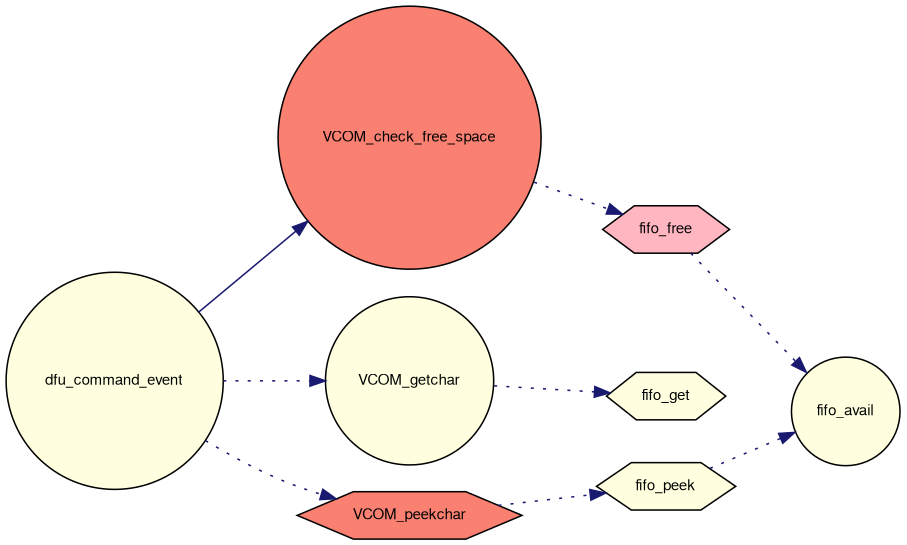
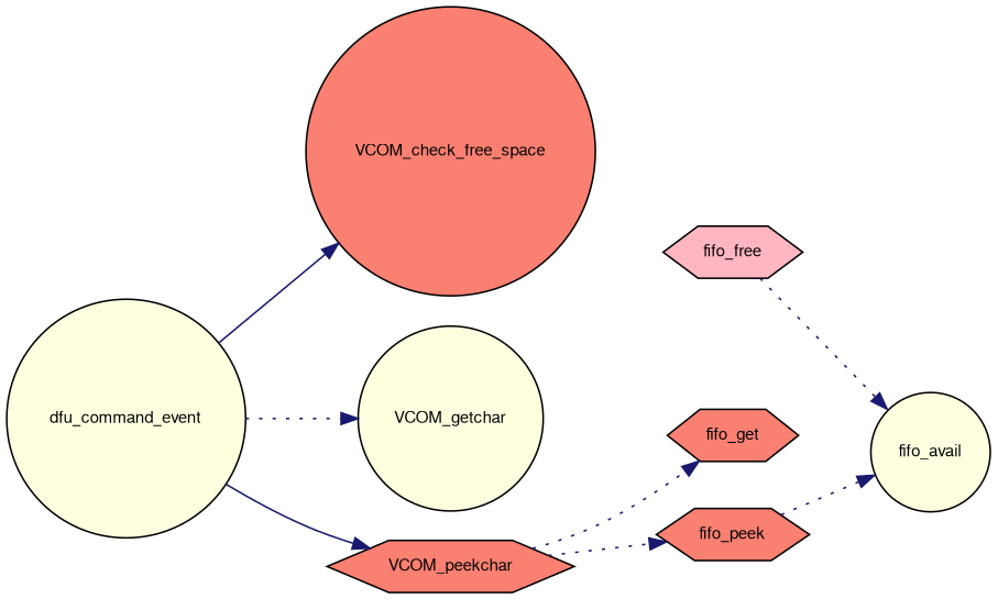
  digraph {
    rankdir=LR
    node [color=black fillcolor=lightyellow fontname=FreeSans fontsize=10 shape=circle style=filled]
    edge [color=midnightblue fontname=FreeSans fontsize=10 labelfontname=FreeSans labelfontsize=10 style=dotted]
    n1 [fontcolor=black height=0.2 label=dfu_command_event width=0.4]
    n2 [fillcolor=salmon height=0.2 label=VCOM_check_free_space width=0.4]
    n3 [height=0.2 label=VCOM_getchar width=0.4]
    n4 [fillcolor=salmon height=0.2 label=VCOM_peekchar shape=hexagon width=0.4]
    n5 [fillcolor=lightpink height=0.2 label=fifo_free shape=hexagon width=0.4]
-   n6 [height=0.2 label=fifo_get shape=hexagon width=0.4]
-   n7 [height=0.2 label=fifo_peek shape=hexagon width=0.4]
+   n6 [fillcolor=salmon height=0.2 label=fifo_get shape=hexagon width=0.4]
+   n7 [fillcolor=salmon height=0.2 label=fifo_peek shape=hexagon width=0.4]
    n8 [height=0.2 label=fifo_avail width=0.4]
    n1 -> n2 [style=solid]
    n1 -> n3
-   n1 -> n4
-   n2 -> n5
-   n3 -> n6
+   n1 -> n4 [style=solid]
+   n4 -> n6
    n4 -> n7
    n5 -> n8
    n7 -> n8
  }
